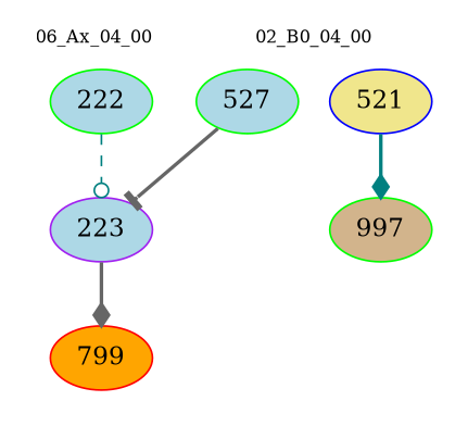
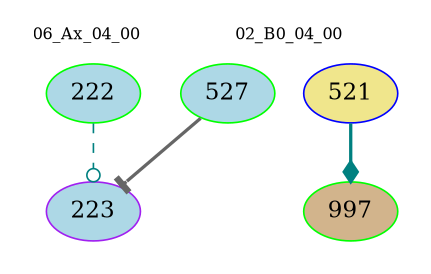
  digraph {
    node [color=green fillcolor=lightblue style=filled]
    edge [arrowhead=diamond color=teal style=bold]
    n1 [label=222]
    n2 [color=purple label=223]
-   n3 [color=red fillcolor=orange label=799]
    n4 [label=527]
    n5 [color=blue fillcolor=khaki label=521]
    n6 [fillcolor=tan label=997]
    subgraph cluster_1 {
      color=white
      fontsize=10
      label="06_Ax_04_00"
      n1
      n2
-     n3
    }
    subgraph cluster_2 {
      color=white
      fontsize=10
      label="02_B0_04_00"
      n4
      n5
      n6
    }
    n1 -> n2 [arrowhead=odot style=dashed]
-   n2 -> n3 [color=gray40]
    n4 -> n2 [arrowhead=tee color=gray40]
    n5 -> n6
  }
